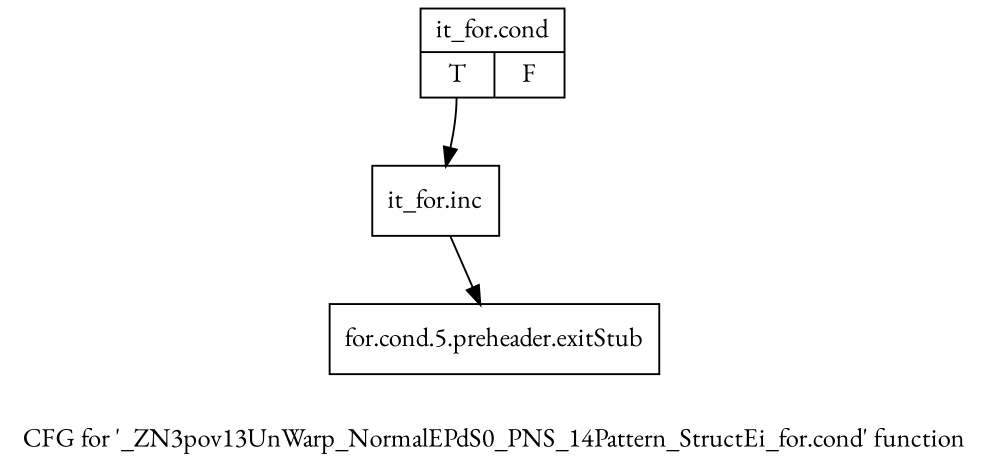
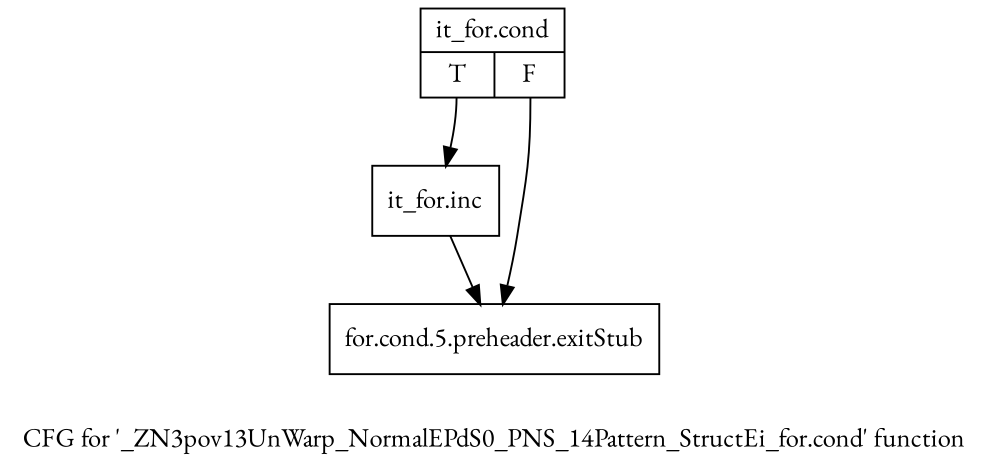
  digraph {
    fontname="EB Garamond"
    label="CFG for '_ZN3pov13UnWarp_NormalEPdS0_PNS_14Pattern_StructEi_for.cond' function"
    node [fontname="EB Garamond" shape=record]
    edge [fontname="EB Garamond"]
    n1 [label="{it_for.cond|{<s0>T|<s1>F}}"]
    n2 [label="{for.cond.5.preheader.exitStub}"]
    n3 [label="{it_for.inc}"]
+   n1 -> n2 [tailport=s1]
    n1 -> n3 [tailport=s0]
    n3 -> n2
  }
